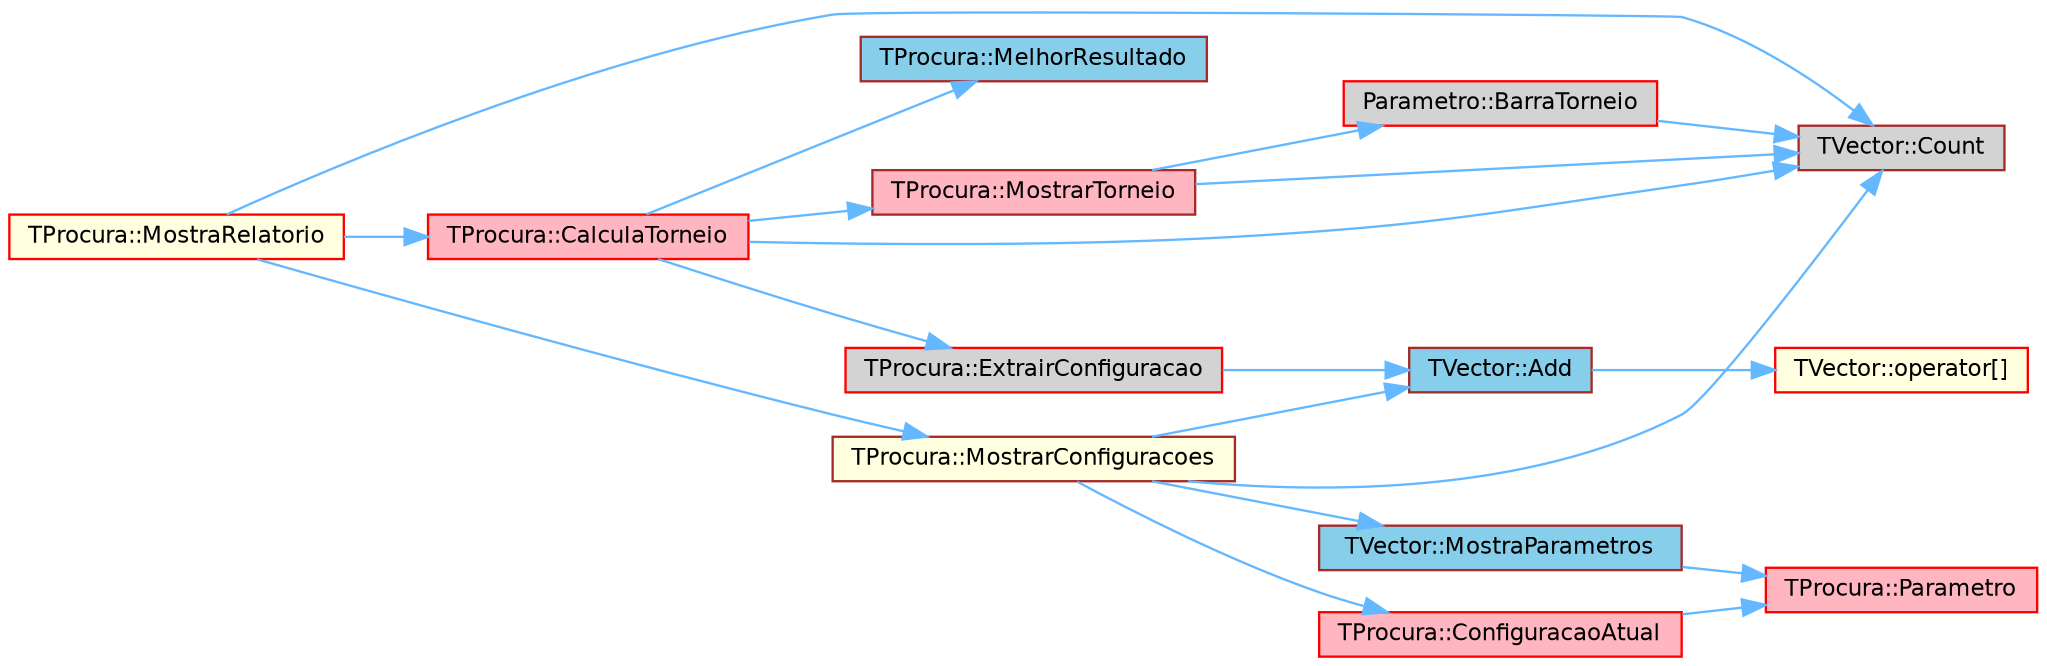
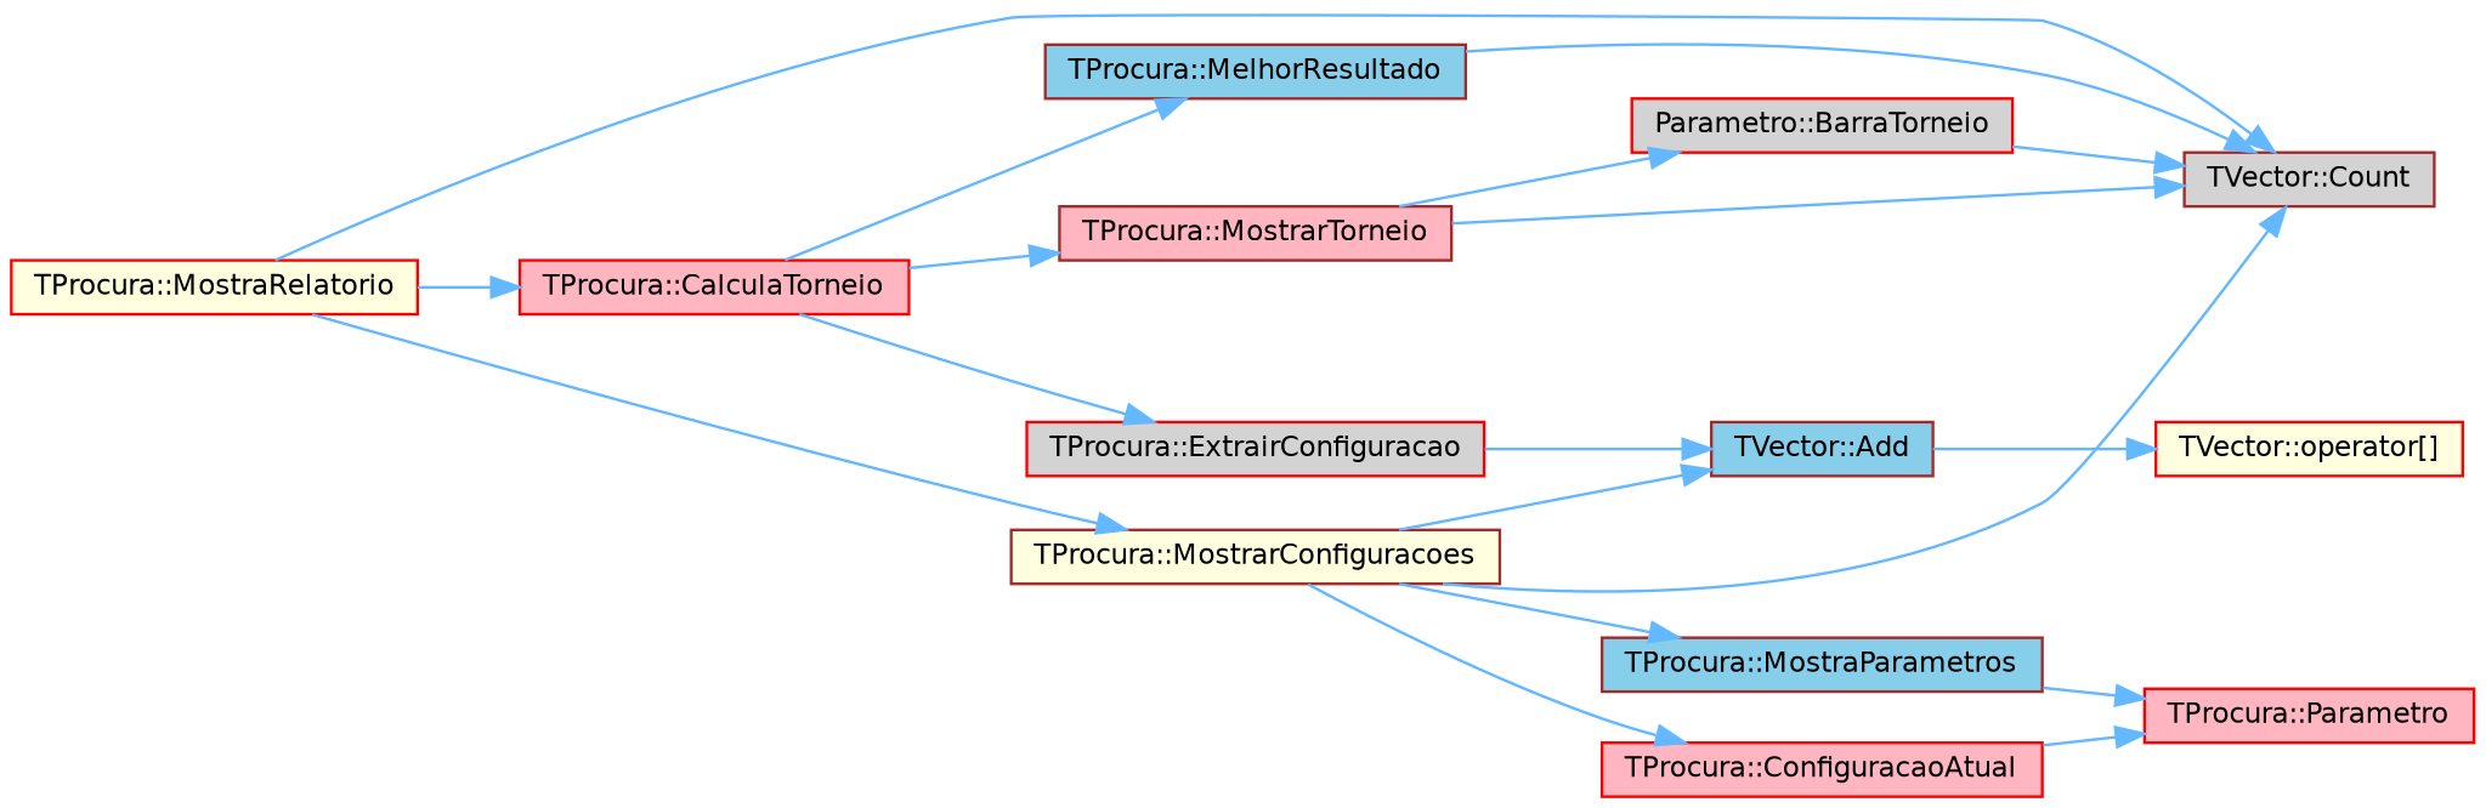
  digraph {
    rankdir=LR
    node [color=red fillcolor=lightpink fontname=Helvetica fontsize=10 shape=box style=filled]
    edge [color=steelblue1 fontname=Helvetica fontsize=10 labelfontname=Helvetica labelfontsize=10 style=solid]
    n1 [fillcolor=lightyellow fontcolor=black height=0.2 label="TProcura::MostraRelatorio" width=0.4]
    n2 [height=0.2 label="TProcura::CalculaTorneio" width=0.4]
    n3 [color=brown fillcolor=lightgrey height=0.2 label="TVector::Count" width=0.4]
    n4 [color=brown fillcolor=lightyellow height=0.2 label="TProcura::MostrarConfiguracoes" width=0.4]
    n5 [fillcolor=lightgrey height=0.2 label="TProcura::ExtrairConfiguracao" width=0.4]
    n6 [color=brown fillcolor=skyblue height=0.2 label="TProcura::MelhorResultado" width=0.4]
    n7 [color=brown height=0.2 label="TProcura::MostrarTorneio" width=0.4]
    n8 [color=brown fillcolor=skyblue height=0.2 label="TVector::Add" width=0.4]
    n9 [height=0.2 label="TProcura::ConfiguracaoAtual" width=0.4]
-   n10 [color=brown fillcolor=skyblue height=0.2 label="TVector::MostraParametros" width=0.4]
+   n10 [color=brown fillcolor=skyblue height=0.2 label="TProcura::MostraParametros" width=0.4]
    n11 [fillcolor=lightgrey height=0.2 label="Parametro::BarraTorneio" width=0.4]
    n12 [fillcolor=lightyellow height=0.2 label="TVector::operator[]" width=0.4]
    n13 [height=0.2 label="TProcura::Parametro" width=0.4]
    n1 -> n2
    n1 -> n3
    n1 -> n4
-   n2 -> n3
+   n6 -> n3
    n2 -> n5
    n2 -> n6
    n2 -> n7
    n4 -> n3
    n4 -> n8
    n4 -> n9
    n4 -> n10
    n5 -> n8
    n7 -> n3
    n7 -> n11
    n8 -> n12
    n9 -> n13
    n10 -> n13
    n11 -> n3
  }
